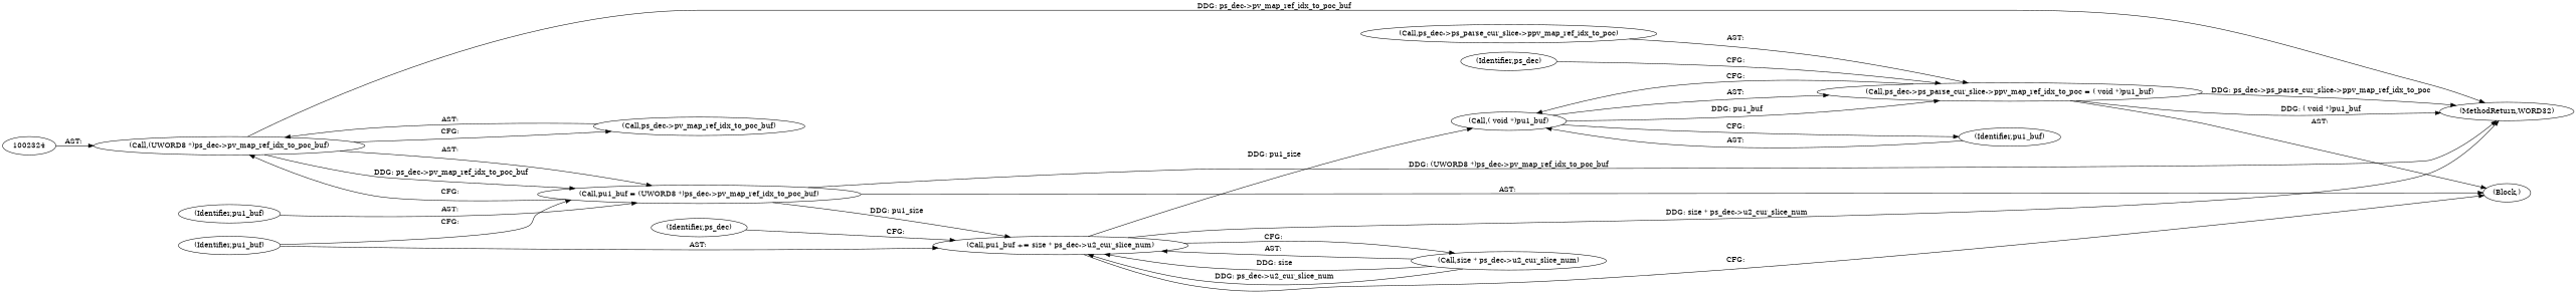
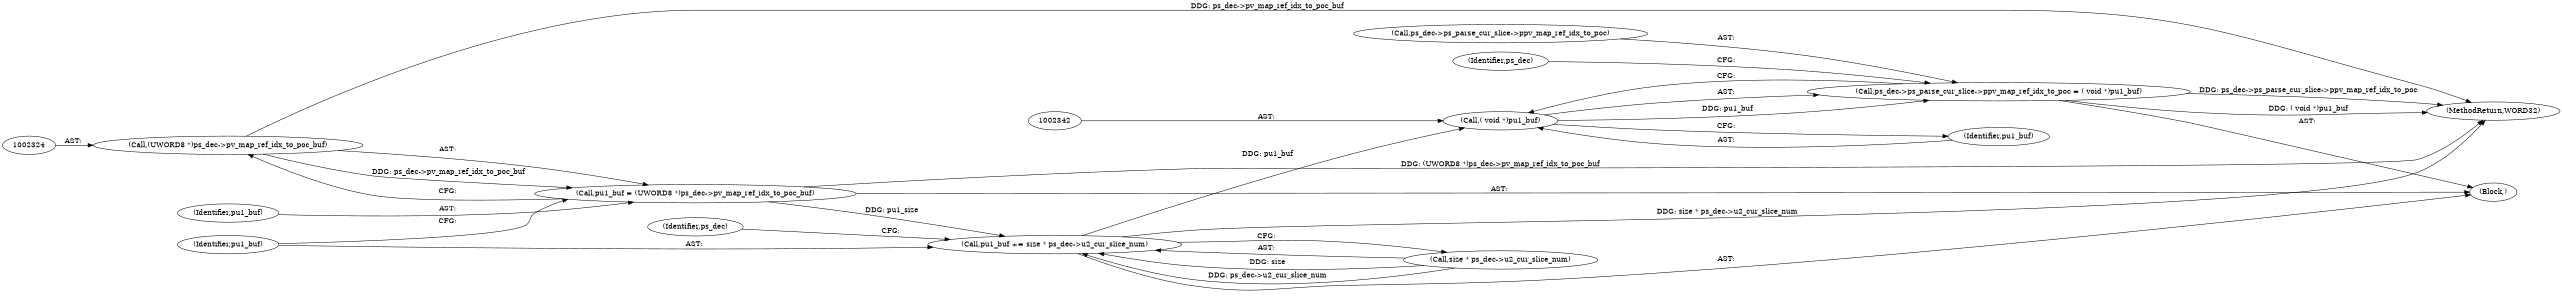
  digraph {
    rankdir=LR
    n1 [label="(Call,(UWORD8 *)ps_dec->pv_map_ref_idx_to_poc_buf)"]
    n2 [label="(Call,pu1_buf = (UWORD8 *)ps_dec->pv_map_ref_idx_to_poc_buf)"]
-   n3 [label="(Call,ps_dec->pv_map_ref_idx_to_poc_buf)"]
    n4 [label="(MethodReturn,WORD32)"]
    n5 [label="(Call,pu1_buf += size * ps_dec->u2_cur_slice_num)"]
    n6 [label="(Block,)"]
    n7 [label="(Call,( void *)pu1_buf)"]
    n8 [label="(Call,size * ps_dec->u2_cur_slice_num)"]
    n9 [label="(Call,ps_dec->ps_parse_cur_slice->ppv_map_ref_idx_to_poc = ( void *)pu1_buf)"]
    n10 [label="(Identifier,pu1_buf)"]
    n11 [label="(Call,ps_dec->ps_parse_cur_slice->ppv_map_ref_idx_to_poc)"]
    n12 [label="(Identifier,pu1_buf)"]
    n13 [label="(Identifier,ps_dec)"]
    n14 [label="(Identifier,ps_dec)"]
    n15 [label="(Identifier,pu1_buf)"]
    1002324
+   1002342
    n1 -> n2 [label="AST: "]
    n1 -> n2 [label="DDG: ps_dec->pv_map_ref_idx_to_poc_buf"]
-   n1 -> n3 [label="CFG: "]
    n1 -> n4 [label="DDG: ps_dec->pv_map_ref_idx_to_poc_buf"]
    n2 -> n1 [label="CFG: "]
    n2 -> n4 [label="DDG: (UWORD8 *)ps_dec->pv_map_ref_idx_to_poc_buf"]
    n2 -> n5 [label="DDG: pu1_size"]
    n2 -> n6 [label="AST: "]
-   n3 -> n1 [label="AST: "]
    n5 -> n4 [label="DDG: size * ps_dec->u2_cur_slice_num"]
-   n5 -> n6 [label="CFG: "]
-   n5 -> n7 [label="DDG: pu1_size"]
+   n5 -> n6 [label="AST: "]
+   n5 -> n7 [label="DDG: pu1_buf"]
    n5 -> n8 [label="CFG: "]
    n7 -> n9 [label="AST: "]
    n7 -> n9 [label="DDG: pu1_buf"]
    n7 -> n10 [label="CFG: "]
    n8 -> n5 [label="AST: "]
    n8 -> n5 [label="DDG: size"]
    n8 -> n5 [label="DDG: ps_dec->u2_cur_slice_num"]
    n9 -> n4 [label="DDG: ps_dec->ps_parse_cur_slice->ppv_map_ref_idx_to_poc"]
    n9 -> n4 [label="DDG: ( void *)pu1_buf"]
    n9 -> n6 [label="AST: "]
    n9 -> n7 [label="CFG: "]
    n10 -> n7 [label="AST: "]
    n11 -> n9 [label="AST: "]
    n12 -> n2 [label="CFG: "]
    n12 -> n5 [label="AST: "]
    n13 -> n5 [label="CFG: "]
    n14 -> n9 [label="CFG: "]
    n15 -> n2 [label="AST: "]
    1002324 -> n1 [label="AST: "]
+   1002342 -> n7 [label="AST: "]
  }
